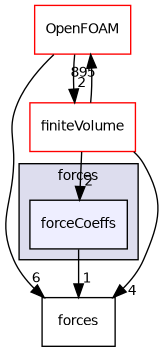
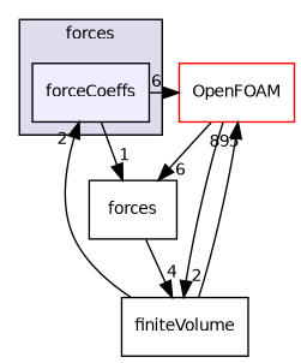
  digraph {
    compound=true
    node [fontname=Helvetica fontsize=10 shape=box]
    edge [headlabel=6 labeldistance=1.5 labelfontname=Helvetica labelfontsize=10]
    n1 [fillcolor="#eeeeff" label=forceCoeffs pencolor=black style=filled]
    n2 [color=red label=OpenFOAM]
    n3 [label=forces]
-   n4 [color=red label=finiteVolume]
+   n4 [color=black label=finiteVolume]
    subgraph cluster_1 {
      bgcolor="#ddddee"
      fontname=Helvetica
      fontsize=10
      label=forces
      pencolor=black
      n1
    }
+   n1 -> n2
    n1 -> n3 [headlabel=1]
    n2 -> n3
    n2 -> n4 [headlabel=2]
-   n4 -> n3 [headlabel=4]
+   n3 -> n4 [headlabel=4]
    n4 -> n1 [headlabel=2]
    n4 -> n2 [headlabel=895]
  }
